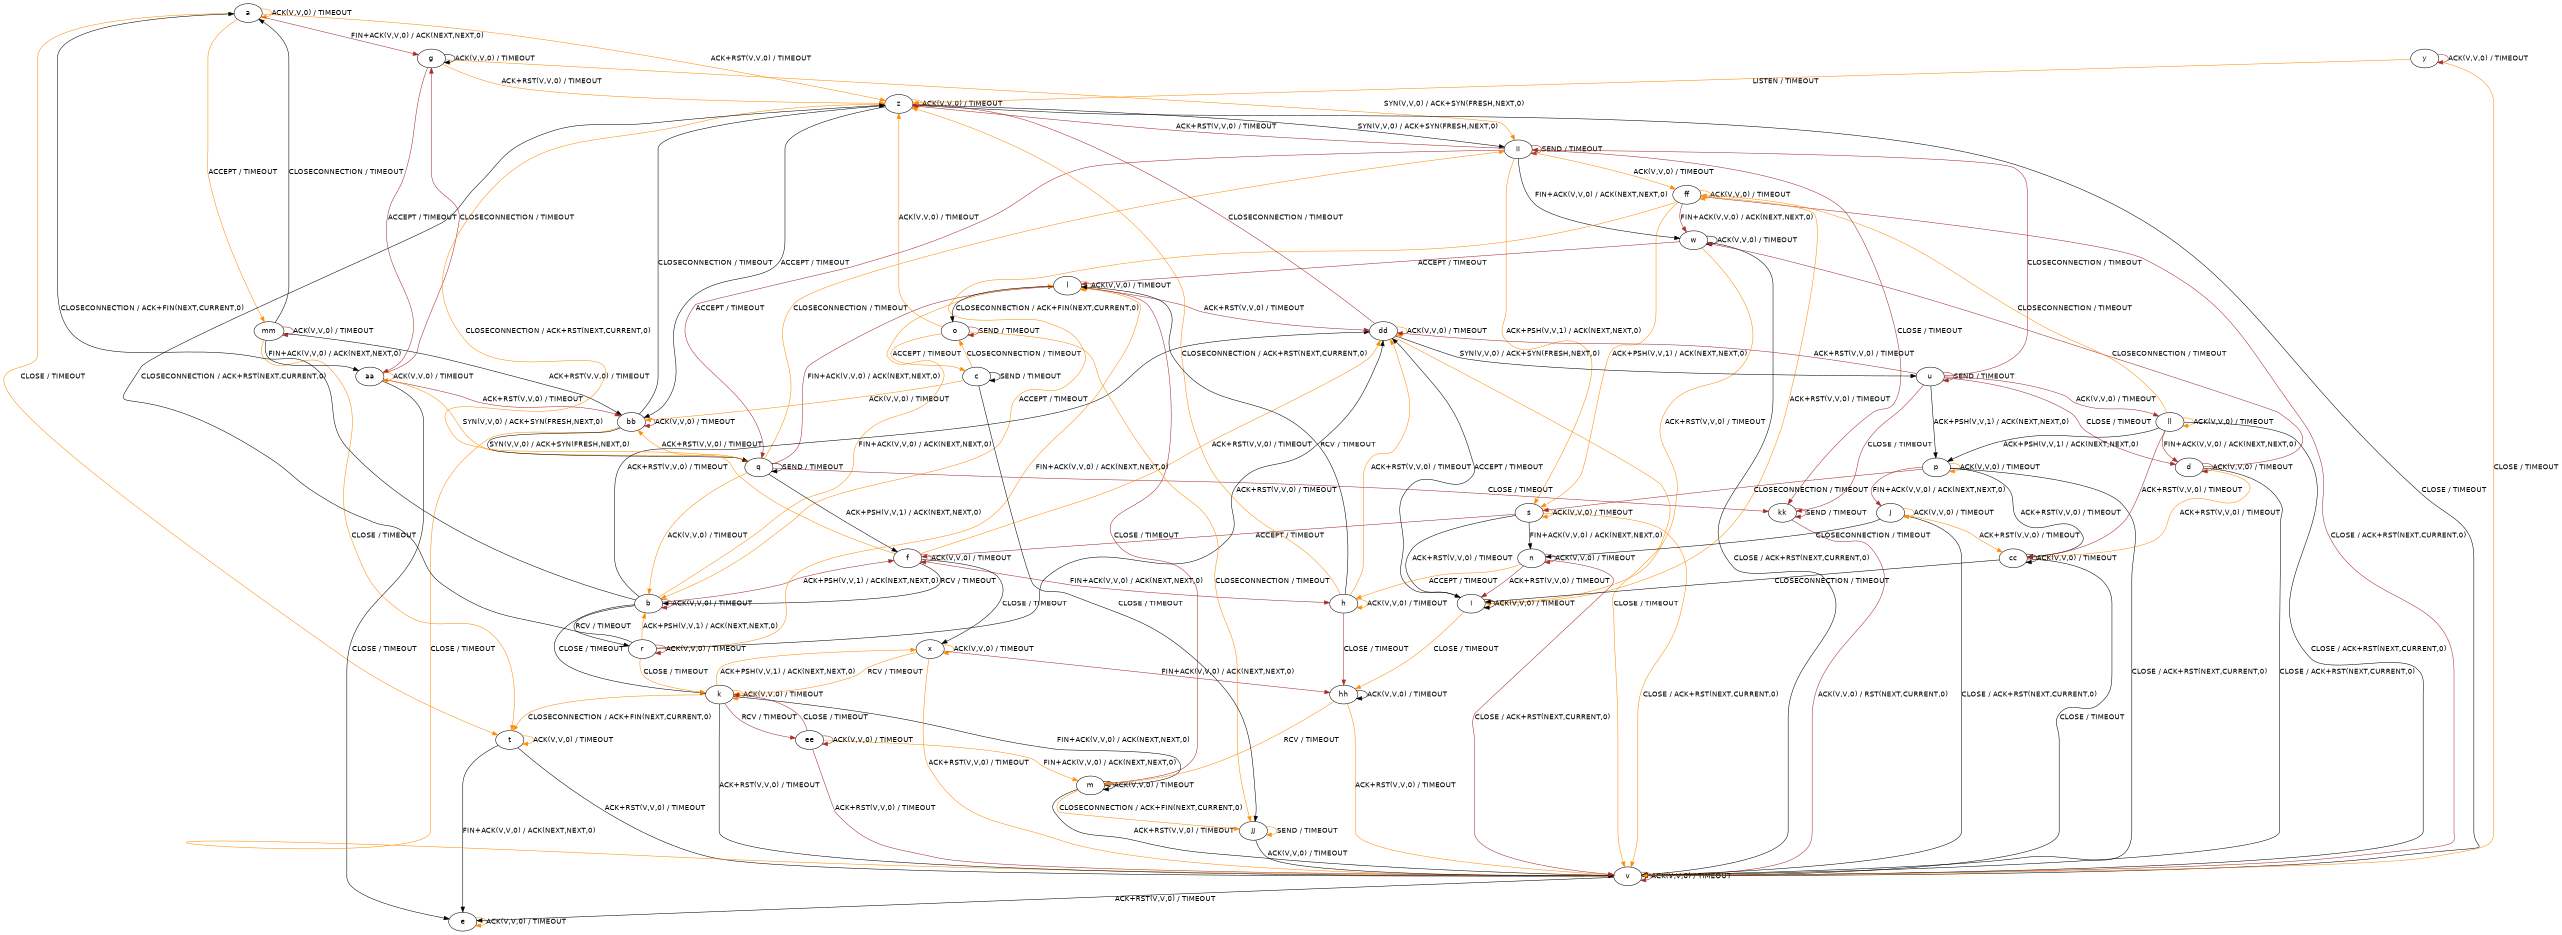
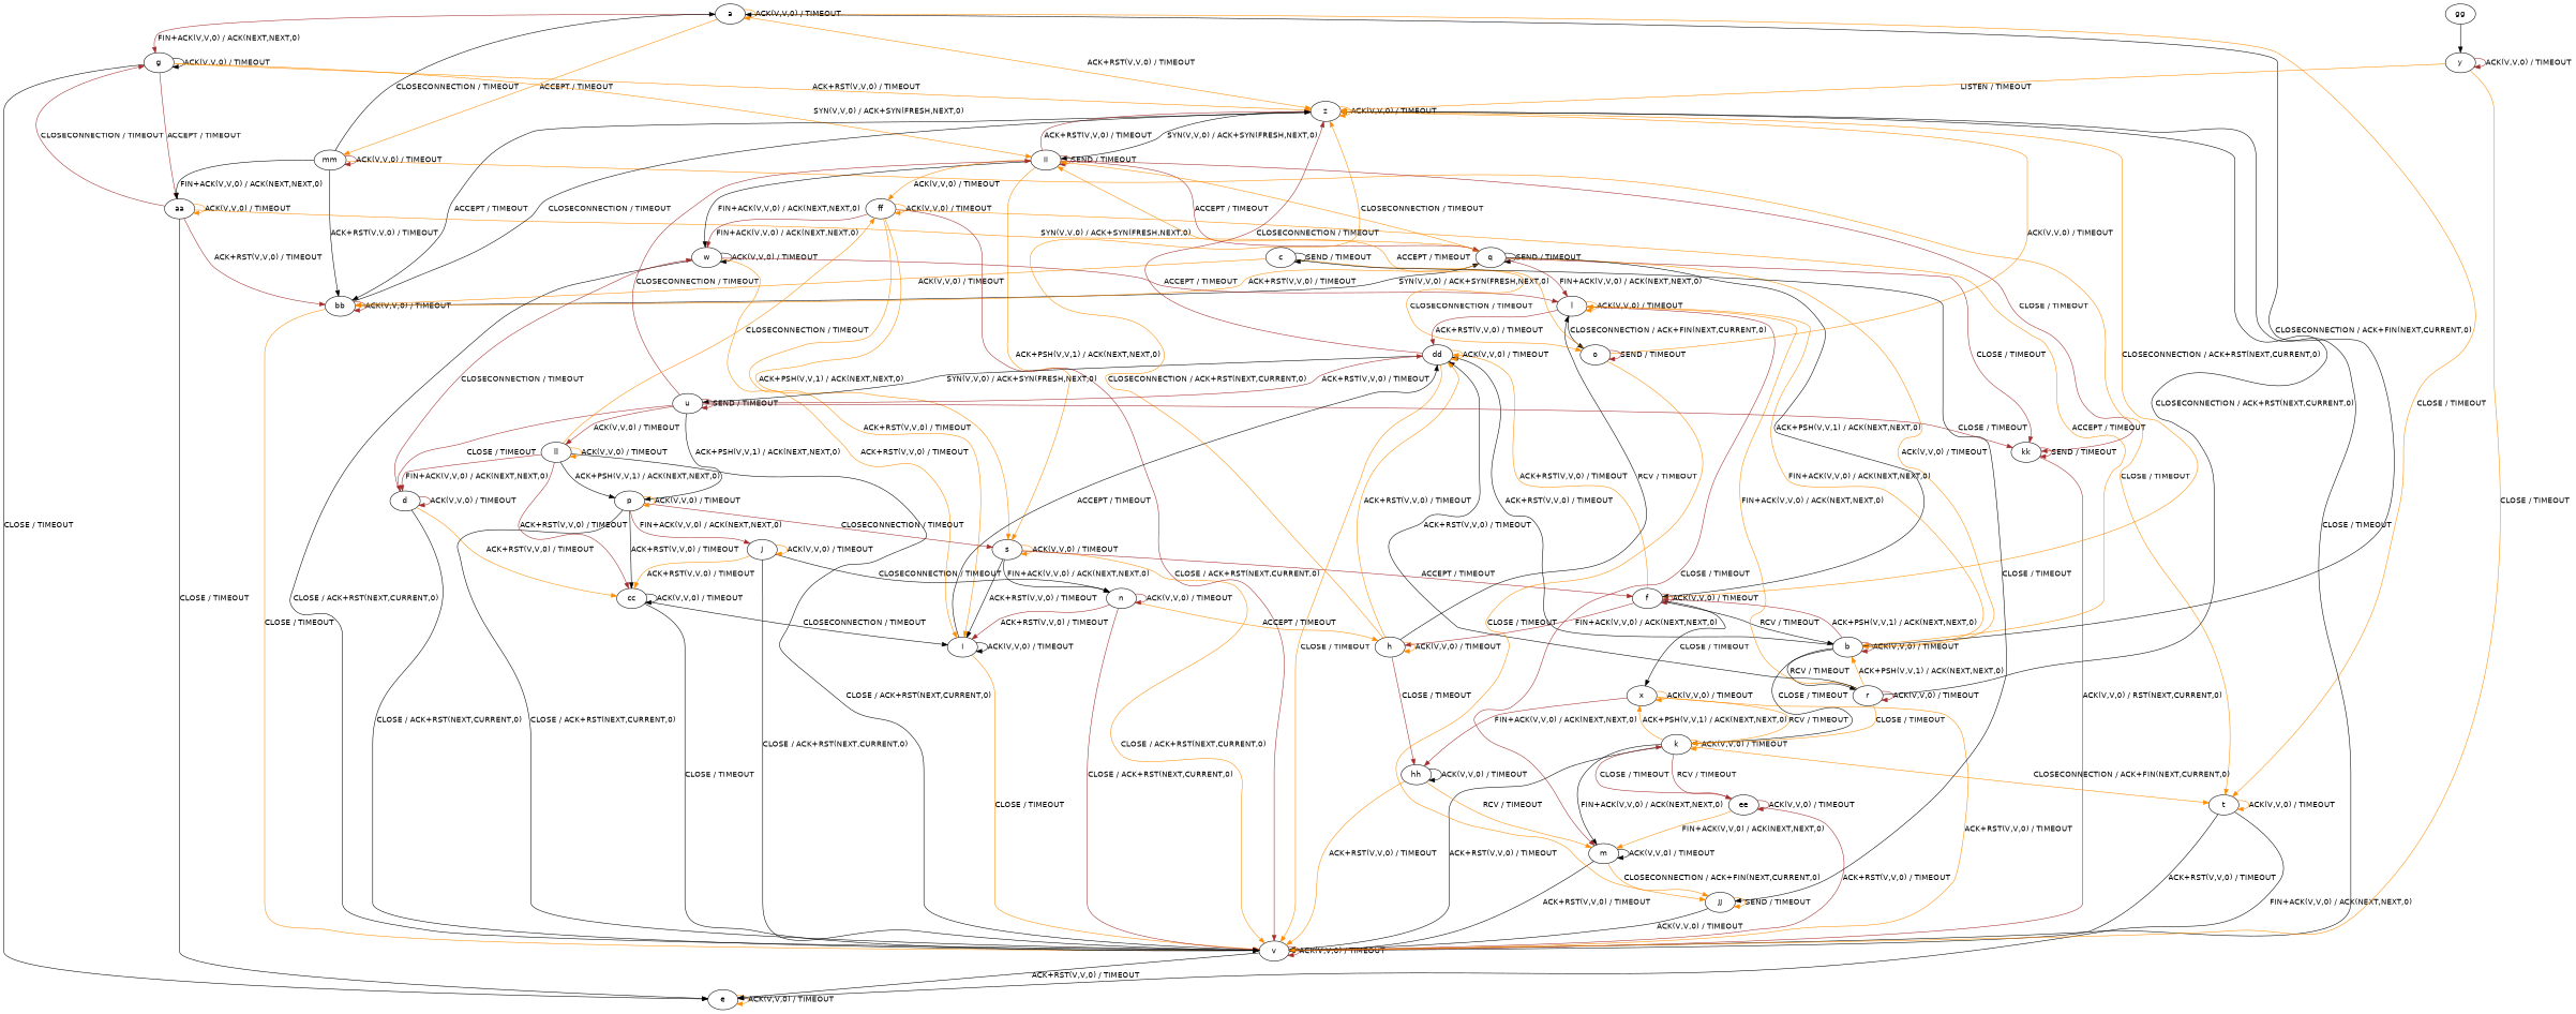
  digraph {
    "Incoming time"=2.4929306507110596
    "Outgoing time"=3.2406277656555176
    Output="{'States': 39, 'Transitions': 495, 'Filename': '../results/tcp/TCP_Windows8_Server-TCP_Windows8_Server-msat-2.dot'}"
    Reference="{'States': 39, 'Transitions': 495, 'Filename': '../subjects/tcp/TCP_Windows8_Server.dot'}"
    Solver=msat
    Updated="{'States': 39, 'Transitions': 495, 'Filename': '../subjects/tcp/TCP_Windows8_Server.dot'}"
    "f-measure"=1.0
    fontname="DejaVu Sans"
    precision=1.0
    recall=1.0
    node [fontname="DejaVu Sans"]
    edge [color=darkorange fontname="DejaVu Sans"]
    a
    g
    t
    z
    mm
    e
    aa
    ii
    v
    bb
    q
    w
    s
    kk
    ff
    b
    f
    k
    l
    r
    dd
    h
    x
    m
    ee
    o
    u
    hh
    jj
    c
    d
    p
    ll
    cc
    i
    n
    j
    y
+   gg
    a -> a [label="ACK(V,V,0) / TIMEOUT"]
    a -> g [color=brown label="FIN+ACK(V,V,0) / ACK(NEXT,NEXT,0)"]
    a -> t [label="CLOSE / TIMEOUT"]
    a -> z [label="ACK+RST(V,V,0) / TIMEOUT"]
    a -> mm [label="ACCEPT / TIMEOUT"]
    g -> g [color=black label="ACK(V,V,0) / TIMEOUT"]
    g -> z [label="ACK+RST(V,V,0) / TIMEOUT"]
+   g -> e [color=black label="CLOSE / TIMEOUT"]
    g -> aa [color=brown label="ACCEPT / TIMEOUT"]
    g -> ii [label="SYN(V,V,0) / ACK+SYN(FRESH,NEXT,0)"]
    t -> t [label="ACK(V,V,0) / TIMEOUT"]
    t -> e [color=black label="FIN+ACK(V,V,0) / ACK(NEXT,NEXT,0)"]
    t -> v [color=black label="ACK+RST(V,V,0) / TIMEOUT"]
    z -> z [label="ACK(V,V,0) / TIMEOUT"]
    z -> ii [color=black label="SYN(V,V,0) / ACK+SYN(FRESH,NEXT,0)"]
    z -> v [color=black label="CLOSE / TIMEOUT"]
    z -> bb [color=black label="ACCEPT / TIMEOUT"]
    mm -> a [color=black label="CLOSECONNECTION / TIMEOUT"]
    mm -> t [label="CLOSE / TIMEOUT"]
    mm -> mm [color=brown label="ACK(V,V,0) / TIMEOUT"]
    mm -> aa [color=black label="FIN+ACK(V,V,0) / ACK(NEXT,NEXT,0)"]
    mm -> bb [color=black label="ACK+RST(V,V,0) / TIMEOUT"]
    e -> e [label="ACK(V,V,0) / TIMEOUT"]
    aa -> g [color=brown label="CLOSECONNECTION / TIMEOUT"]
    aa -> e [color=black label="CLOSE / TIMEOUT"]
    aa -> aa [label="ACK(V,V,0) / TIMEOUT"]
    aa -> bb [color=brown label="ACK+RST(V,V,0) / TIMEOUT"]
    aa -> q [label="SYN(V,V,0) / ACK+SYN(FRESH,NEXT,0)"]
    ii -> z [color=brown label="ACK+RST(V,V,0) / TIMEOUT"]
    ii -> ii [color=brown label="SEND / TIMEOUT"]
    ii -> q [color=brown label="ACCEPT / TIMEOUT"]
    ii -> w [color=black label="FIN+ACK(V,V,0) / ACK(NEXT,NEXT,0)"]
    ii -> s [label="ACK+PSH(V,V,1) / ACK(NEXT,NEXT,0)"]
    ii -> kk [color=brown label="CLOSE / TIMEOUT"]
    ii -> ff [label="ACK(V,V,0) / TIMEOUT"]
    v -> e [color=black label="ACK+RST(V,V,0) / TIMEOUT"]
    v -> v [color=brown label="ACK(V,V,0) / TIMEOUT"]
    bb -> z [color=black label="CLOSECONNECTION / TIMEOUT"]
    bb -> v [label="CLOSE / TIMEOUT"]
    bb -> bb [color=brown label="ACK(V,V,0) / TIMEOUT"]
    bb -> q [color=black label="SYN(V,V,0) / ACK+SYN(FRESH,NEXT,0)"]
    q -> ii [label="CLOSECONNECTION / TIMEOUT"]
    q -> bb [label="ACK+RST(V,V,0) / TIMEOUT"]
    q -> q [color=black label="SEND / TIMEOUT"]
    q -> kk [color=brown label="CLOSE / TIMEOUT"]
    q -> b [label="ACK(V,V,0) / TIMEOUT"]
    q -> f [color=black label="ACK+PSH(V,V,1) / ACK(NEXT,NEXT,0)"]
    q -> l [color=brown label="FIN+ACK(V,V,0) / ACK(NEXT,NEXT,0)"]
    w -> v [color=black label="CLOSE / ACK+RST(NEXT,CURRENT,0)"]
    w -> w [color=black label="ACK(V,V,0) / TIMEOUT"]
    w -> l [color=brown label="ACCEPT / TIMEOUT"]
    w -> i [label="ACK+RST(V,V,0) / TIMEOUT"]
    s -> v [label="CLOSE / ACK+RST(NEXT,CURRENT,0)"]
    s -> s [label="ACK(V,V,0) / TIMEOUT"]
    s -> f [color=brown label="ACCEPT / TIMEOUT"]
    s -> i [color=black label="ACK+RST(V,V,0) / TIMEOUT"]
    s -> n [color=black label="FIN+ACK(V,V,0) / ACK(NEXT,NEXT,0)"]
    kk -> v [color=brown label="ACK(V,V,0) / RST(NEXT,CURRENT,0)"]
    kk -> kk [color=brown label="SEND / TIMEOUT"]
    ff -> v [color=brown label="CLOSE / ACK+RST(NEXT,CURRENT,0)"]
    ff -> w [color=brown label="FIN+ACK(V,V,0) / ACK(NEXT,NEXT,0)"]
    ff -> s [label="ACK+PSH(V,V,1) / ACK(NEXT,NEXT,0)"]
    ff -> ff [label="ACK(V,V,0) / TIMEOUT"]
    ff -> b [label="ACCEPT / TIMEOUT"]
    ff -> i [label="ACK+RST(V,V,0) / TIMEOUT"]
    b -> a [color=black label="CLOSECONNECTION / ACK+FIN(NEXT,CURRENT,0)"]
    b -> b [color=brown label="ACK(V,V,0) / TIMEOUT"]
    b -> f [color=brown label="ACK+PSH(V,V,1) / ACK(NEXT,NEXT,0)"]
    b -> k [color=black label="CLOSE / TIMEOUT"]
    b -> l [label="FIN+ACK(V,V,0) / ACK(NEXT,NEXT,0)"]
    b -> r [color=black label="RCV / TIMEOUT"]
    b -> dd [color=black label="ACK+RST(V,V,0) / TIMEOUT"]
    f -> z [label="CLOSECONNECTION / ACK+RST(NEXT,CURRENT,0)"]
    f -> b [color=black label="RCV / TIMEOUT"]
    f -> f [color=brown label="ACK(V,V,0) / TIMEOUT"]
    f -> dd [label="ACK+RST(V,V,0) / TIMEOUT"]
    f -> h [color=brown label="FIN+ACK(V,V,0) / ACK(NEXT,NEXT,0)"]
    f -> x [color=black label="CLOSE / TIMEOUT"]
    k -> t [label="CLOSECONNECTION / ACK+FIN(NEXT,CURRENT,0)"]
    k -> v [color=black label="ACK+RST(V,V,0) / TIMEOUT"]
    k -> k [label="ACK(V,V,0) / TIMEOUT"]
    k -> x [label="ACK+PSH(V,V,1) / ACK(NEXT,NEXT,0)"]
    k -> m [color=black label="FIN+ACK(V,V,0) / ACK(NEXT,NEXT,0)"]
    k -> ee [color=brown label="RCV / TIMEOUT"]
    l -> l [label="ACK(V,V,0) / TIMEOUT"]
    l -> dd [color=brown label="ACK+RST(V,V,0) / TIMEOUT"]
    l -> m [color=brown label="CLOSE / TIMEOUT"]
    l -> o [color=black label="CLOSECONNECTION / ACK+FIN(NEXT,CURRENT,0)"]
    r -> z [color=black label="CLOSECONNECTION / ACK+RST(NEXT,CURRENT,0)"]
    r -> b [label="ACK+PSH(V,V,1) / ACK(NEXT,NEXT,0)"]
    r -> k [label="CLOSE / TIMEOUT"]
    r -> l [label="FIN+ACK(V,V,0) / ACK(NEXT,NEXT,0)"]
    r -> r [color=brown label="ACK(V,V,0) / TIMEOUT"]
    r -> dd [color=black label="ACK+RST(V,V,0) / TIMEOUT"]
    dd -> z [color=brown label="CLOSECONNECTION / TIMEOUT"]
    dd -> v [label="CLOSE / TIMEOUT"]
    dd -> dd [label="ACK(V,V,0) / TIMEOUT"]
    dd -> u [color=black label="SYN(V,V,0) / ACK+SYN(FRESH,NEXT,0)"]
    h -> z [label="CLOSECONNECTION / ACK+RST(NEXT,CURRENT,0)"]
    h -> l [color=black label="RCV / TIMEOUT"]
    h -> dd [label="ACK+RST(V,V,0) / TIMEOUT"]
    h -> h [label="ACK(V,V,0) / TIMEOUT"]
    h -> hh [color=brown label="CLOSE / TIMEOUT"]
    x -> v [label="ACK+RST(V,V,0) / TIMEOUT"]
    x -> k [label="RCV / TIMEOUT"]
    x -> x [label="ACK(V,V,0) / TIMEOUT"]
    x -> hh [color=brown label="FIN+ACK(V,V,0) / ACK(NEXT,NEXT,0)"]
    m -> v [color=black label="ACK+RST(V,V,0) / TIMEOUT"]
    m -> m [color=black label="ACK(V,V,0) / TIMEOUT"]
    m -> jj [label="CLOSECONNECTION / ACK+FIN(NEXT,CURRENT,0)"]
    ee -> v [color=brown label="ACK+RST(V,V,0) / TIMEOUT"]
    ee -> k [color=brown label="CLOSE / TIMEOUT"]
    ee -> m [label="FIN+ACK(V,V,0) / ACK(NEXT,NEXT,0)"]
    ee -> ee [color=brown label="ACK(V,V,0) / TIMEOUT"]
    o -> z [label="ACK(V,V,0) / TIMEOUT"]
    o -> o [color=brown label="SEND / TIMEOUT"]
-   o -> jj [label="CLOSECONNECTION / TIMEOUT"]
-   o -> c [label="ACCEPT / TIMEOUT"]
+   o -> jj [label="CLOSE / TIMEOUT"]
+   o -> ii [label="ACCEPT / TIMEOUT"]
    u -> ii [color=brown label="CLOSECONNECTION / TIMEOUT"]
    u -> kk [color=brown label="CLOSE / TIMEOUT"]
    u -> dd [color=brown label="ACK+RST(V,V,0) / TIMEOUT"]
    u -> u [color=brown label="SEND / TIMEOUT"]
    u -> d [color=brown label="CLOSE / TIMEOUT"]
    u -> p [color=black label="ACK+PSH(V,V,1) / ACK(NEXT,NEXT,0)"]
    u -> ll [color=brown label="ACK(V,V,0) / TIMEOUT"]
    hh -> v [label="ACK+RST(V,V,0) / TIMEOUT"]
    hh -> m [label="RCV / TIMEOUT"]
    hh -> hh [color=black label="ACK(V,V,0) / TIMEOUT"]
    jj -> v [color=black label="ACK(V,V,0) / TIMEOUT"]
    jj -> jj [label="SEND / TIMEOUT"]
    c -> bb [label="ACK(V,V,0) / TIMEOUT"]
    c -> o [label="CLOSECONNECTION / TIMEOUT"]
    c -> jj [color=black label="CLOSE / TIMEOUT"]
    c -> c [color=black label="SEND / TIMEOUT"]
    d -> v [color=black label="CLOSE / ACK+RST(NEXT,CURRENT,0)"]
    d -> w [color=brown label="CLOSECONNECTION / TIMEOUT"]
    d -> d [color=brown label="ACK(V,V,0) / TIMEOUT"]
    d -> cc [label="ACK+RST(V,V,0) / TIMEOUT"]
    p -> v [color=black label="CLOSE / ACK+RST(NEXT,CURRENT,0)"]
    p -> s [color=brown label="CLOSECONNECTION / TIMEOUT"]
    p -> p [label="ACK(V,V,0) / TIMEOUT"]
    p -> cc [color=black label="ACK+RST(V,V,0) / TIMEOUT"]
    p -> j [color=brown label="FIN+ACK(V,V,0) / ACK(NEXT,NEXT,0)"]
    ll -> v [color=black label="CLOSE / ACK+RST(NEXT,CURRENT,0)"]
    ll -> ff [label="CLOSECONNECTION / TIMEOUT"]
    ll -> d [color=brown label="FIN+ACK(V,V,0) / ACK(NEXT,NEXT,0)"]
    ll -> p [color=black label="ACK+PSH(V,V,1) / ACK(NEXT,NEXT,0)"]
    ll -> ll [label="ACK(V,V,0) / TIMEOUT"]
    ll -> cc [color=brown label="ACK+RST(V,V,0) / TIMEOUT"]
    cc -> v [color=black label="CLOSE / TIMEOUT"]
    cc -> cc [color=black label="ACK(V,V,0) / TIMEOUT"]
    cc -> i [color=black label="CLOSECONNECTION / TIMEOUT"]
-   i -> hh [label="CLOSE / TIMEOUT"]
+   i -> v [label="CLOSE / TIMEOUT"]
    i -> dd [color=black label="ACCEPT / TIMEOUT"]
    i -> i [color=black label="ACK(V,V,0) / TIMEOUT"]
    n -> v [color=brown label="CLOSE / ACK+RST(NEXT,CURRENT,0)"]
    n -> h [label="ACCEPT / TIMEOUT"]
    n -> i [color=brown label="ACK+RST(V,V,0) / TIMEOUT"]
    n -> n [color=brown label="ACK(V,V,0) / TIMEOUT"]
    j -> v [color=black label="CLOSE / ACK+RST(NEXT,CURRENT,0)"]
    j -> cc [label="ACK+RST(V,V,0) / TIMEOUT"]
    j -> n [color=black label="CLOSECONNECTION / TIMEOUT"]
    j -> j [label="ACK(V,V,0) / TIMEOUT"]
    y -> z [label="LISTEN / TIMEOUT"]
    y -> v [label="CLOSE / TIMEOUT"]
    y -> y [color=brown label="ACK(V,V,0) / TIMEOUT"]
+   gg -> y [color=black]
  }
